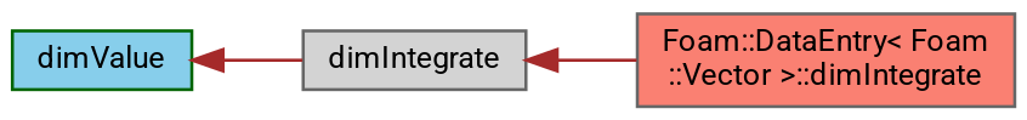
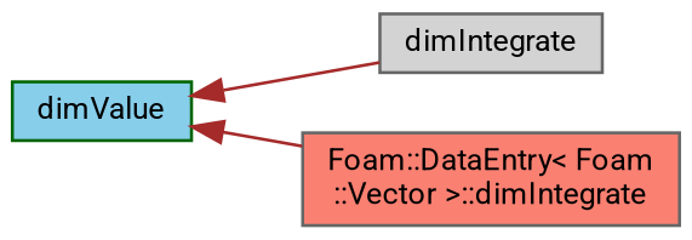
  digraph {
    fontname=Roboto
    rankdir=LR
    node [color=gray40 fontname=Roboto fontsize=10 shape=record style=filled]
    edge [color=brown dir=back fontname=Roboto fontsize=10 labelfontname=FreeSans labelfontsize=10 style=solid]
    n1 [fillcolor=lightgrey fontcolor=black height=0.2 label=dimIntegrate width=0.4]
    n2 [fillcolor=salmon height=0.2 label="Foam::DataEntry\< Foam\l::Vector \>::dimIntegrate" width=0.4]
    n3 [color=darkgreen fillcolor=skyblue height=0.2 label=dimValue width=0.4]
-   n1 -> n2
+   n3 -> n2
    n3 -> n1
  }
